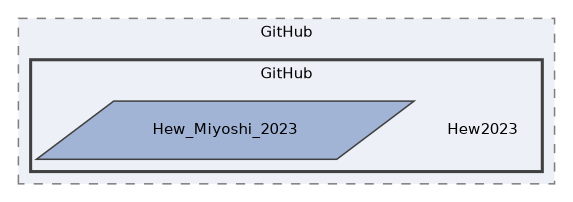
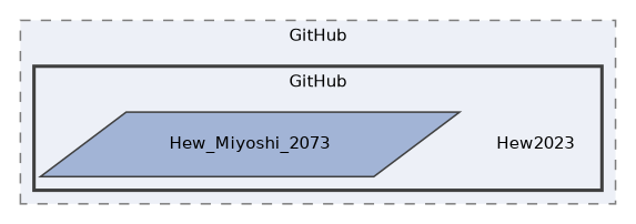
  digraph {
    compound=true
    node [fontname=Helvetica fontsize=10]
    n1 [height=0.2 label=Hew2023 shape=plaintext width=0.4]
-   n2 [color=grey25 fillcolor="#a2b4d6" height=0.2 label=Hew_Miyoshi_2023 shape=parallelogram style=filled width=0.4]
+   n2 [color=grey25 fillcolor="#a2b4d6" height=0.2 label=Hew_Miyoshi_2073 shape=parallelogram style=filled width=0.4]
    subgraph cluster_1 {
      bgcolor="#edf0f7"
      fontname=Helvetica
      fontsize=10
      label=GitHub
      pencolor=grey50
      style="filled,dashed"
      subgraph cluster_2 {
        bgcolor="#edf0f7"
        fontname=Helvetica
        fontsize=10
        pencolor=grey25
        style="filled,bold"
        n1
        n2
      }
    }
  }
